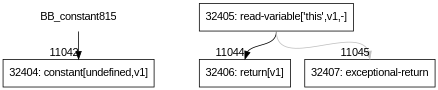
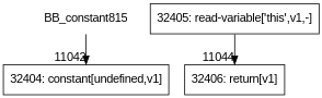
  digraph {
    fontname="Liberation Sans"
    rankdir=TD
    node [fontname="Liberation Sans" shape=record]
    edge [fontname="Liberation Sans" headport=n tailport=s]
    n1 [label=BB_constant815 shape=none]
    n2 [label="{32404: constant[undefined,v1]}"]
    n3 [label="{32405: read-variable['this',v1,-]}"]
    n4 [label="{32406: return[v1]}"]
-   n5 [label="{32407: exceptional-return}"]
    n1 -> n2 [headlabel="    11042"]
    n3 -> n4 [headlabel="      11044"]
-   n3 -> n5 [color=gray headlabel="      11045"]
  }
